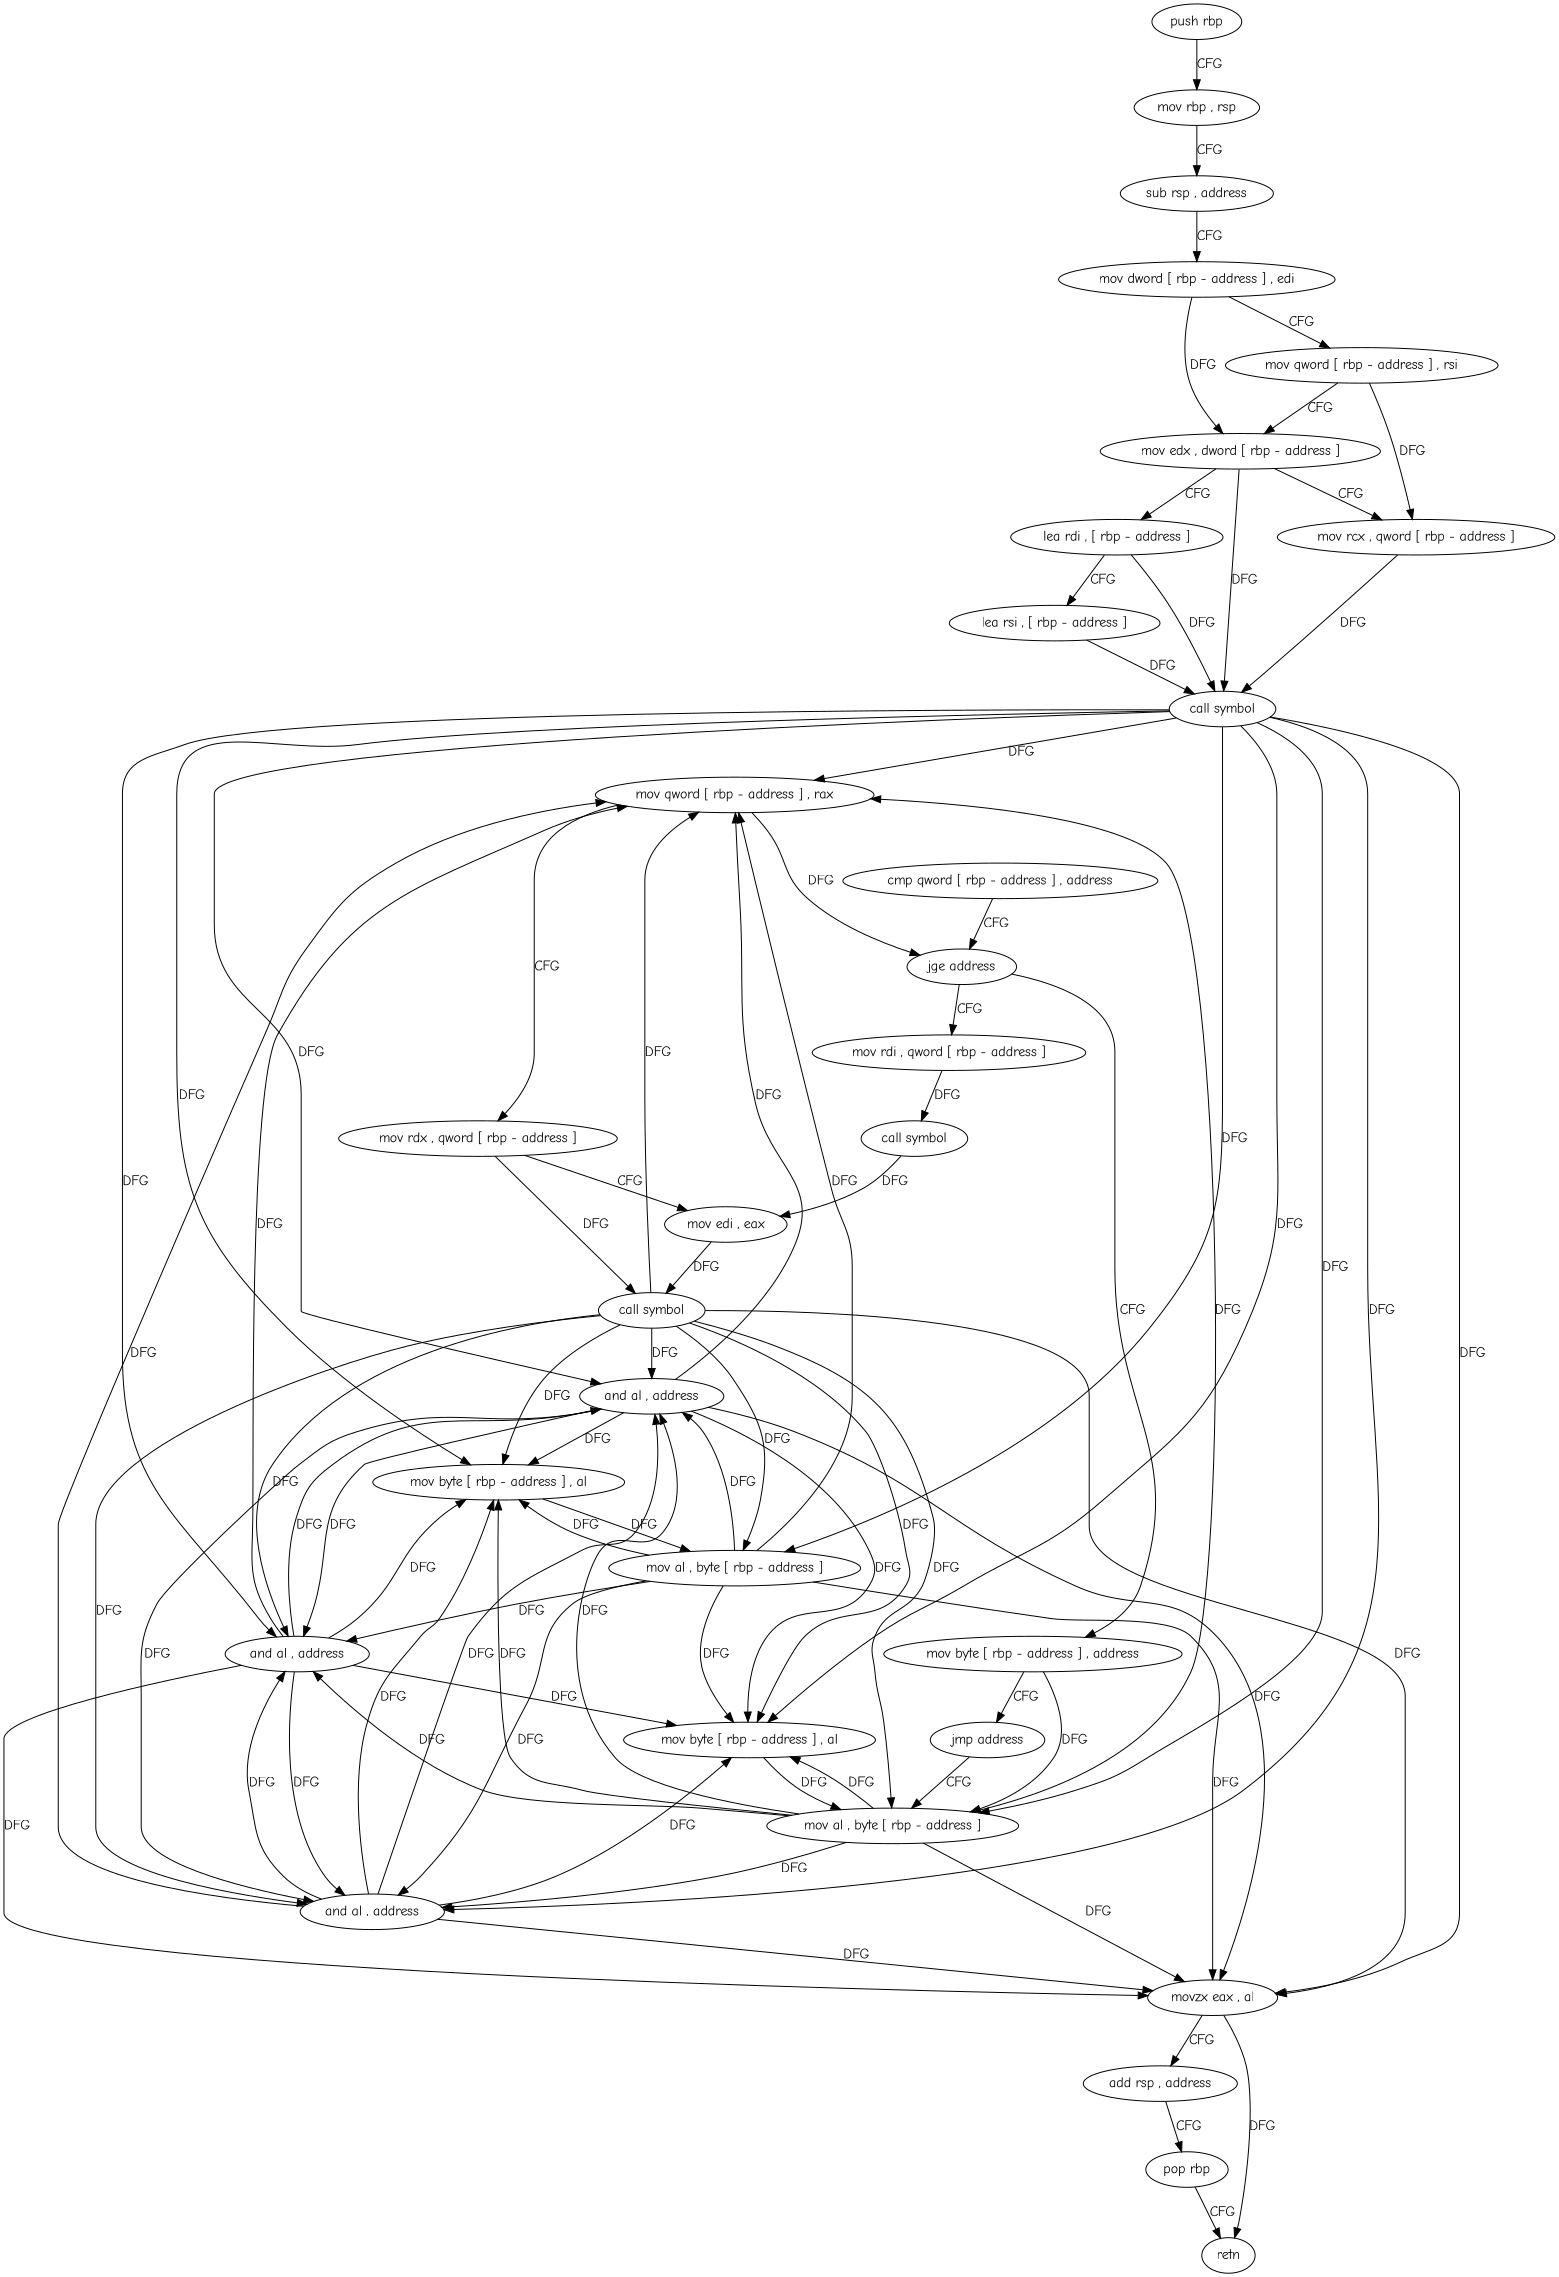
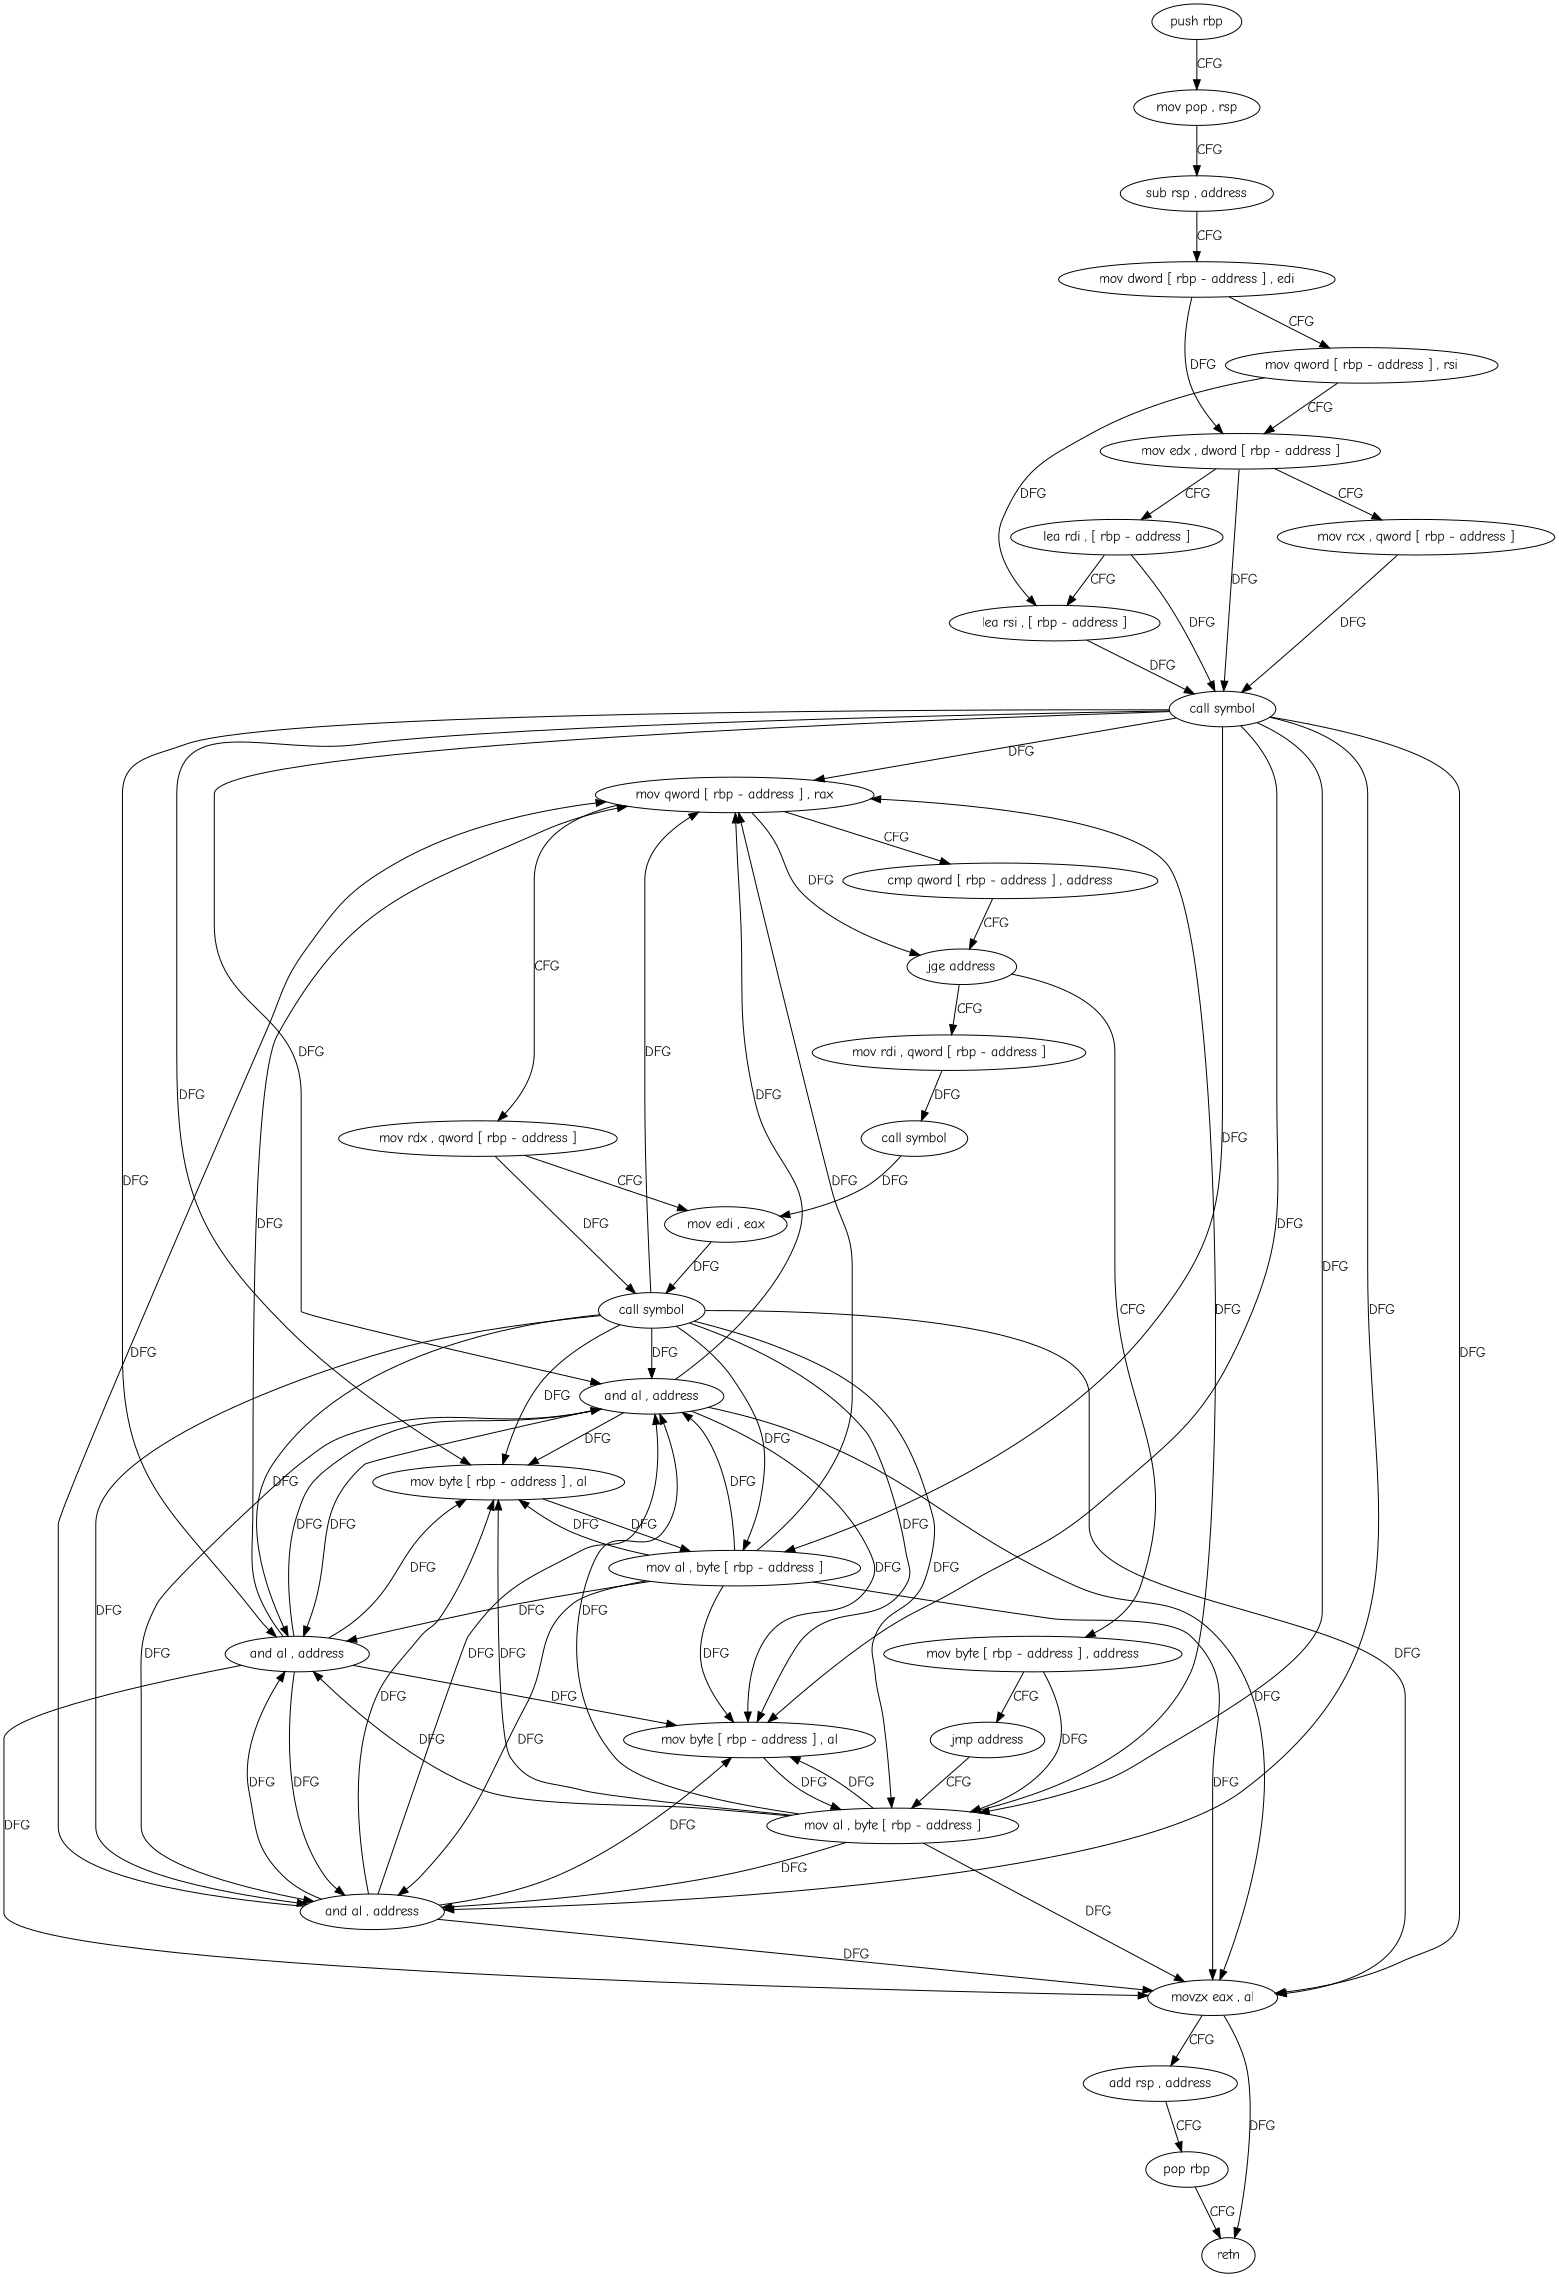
  digraph {
    fontname="Comic Neue"
    node [fontname="Comic Neue"]
    edge [fontname="Comic Neue"]
    n1 [label="push rbp"]
-   n2 [label="mov rbp , rsp"]
+   n2 [label="mov pop , rsp"]
    n3 [label="sub rsp , address"]
    n4 [label="mov dword [ rbp - address ] , edi"]
    n5 [label="mov qword [ rbp - address ] , rsi"]
    n6 [label="mov edx , dword [ rbp - address ]"]
    n7 [label="mov rcx , qword [ rbp - address ]"]
    n8 [label="call symbol"]
    n9 [label="lea rdi , [ rbp - address ]"]
    n10 [label="mov qword [ rbp - address ] , rax"]
    n11 [label="and al , address"]
    n12 [label="mov byte [ rbp - address ] , al"]
    n13 [label="mov al , byte [ rbp - address ]"]
    n14 [label="and al , address"]
    n15 [label="mov byte [ rbp - address ] , al"]
    n16 [label="mov al , byte [ rbp - address ]"]
    n17 [label="and al , address"]
    n18 [label="movzx eax , al"]
    n19 [label="lea rsi , [ rbp - address ]"]
    n20 [label="cmp qword [ rbp - address ] , address"]
    n21 [label="jge address"]
    n22 [label="mov rdx , qword [ rbp - address ]"]
    n23 [label="add rsp , address"]
    n24 [label=retn]
    n25 [label="mov rdi , qword [ rbp - address ]"]
    n26 [label="mov byte [ rbp - address ] , address"]
    n27 [label="mov edi , eax"]
    n28 [label="call symbol"]
    n29 [label="call symbol"]
    n30 [label="jmp address"]
    n31 [label="pop rbp"]
    n1 -> n2 [label=CFG]
    n2 -> n3 [label=CFG]
    n3 -> n4 [label=CFG]
    n4 -> n5 [label=CFG]
    n4 -> n6 [label=DFG]
    n5 -> n6 [label=CFG]
-   n5 -> n7 [label=DFG]
+   n5 -> n19 [label=DFG]
    n6 -> n7 [label=CFG]
    n6 -> n8 [label=DFG]
    n6 -> n9 [label=CFG]
    n7 -> n8 [label=DFG]
    n8 -> n10 [label=DFG]
    n8 -> n11 [label=DFG]
    n8 -> n12 [label=DFG]
    n8 -> n13 [label=DFG]
    n8 -> n14 [label=DFG]
    n8 -> n15 [label=DFG]
    n8 -> n16 [label=DFG]
    n8 -> n17 [label=DFG]
    n8 -> n18 [label=DFG]
    n9 -> n8 [label=DFG]
    n9 -> n19 [label=CFG]
+   n10 -> n20 [label=CFG]
    n10 -> n21 [label=DFG]
    n10 -> n22 [label=CFG]
    n11 -> n10 [label=DFG]
    n11 -> n12 [label=DFG]
    n11 -> n14 [label=DFG]
    n11 -> n15 [label=DFG]
    n11 -> n17 [label=DFG]
    n11 -> n18 [label=DFG]
    n12 -> n13 [label=DFG]
    n13 -> n10 [label=DFG]
    n13 -> n11 [label=DFG]
    n13 -> n12 [label=DFG]
    n13 -> n14 [label=DFG]
    n13 -> n15 [label=DFG]
    n13 -> n17 [label=DFG]
    n13 -> n18 [label=DFG]
    n14 -> n10 [label=DFG]
    n14 -> n11 [label=DFG]
    n14 -> n12 [label=DFG]
    n14 -> n15 [label=DFG]
    n14 -> n17 [label=DFG]
    n14 -> n18 [label=DFG]
    n15 -> n16 [label=DFG]
    n16 -> n10 [label=DFG]
    n16 -> n11 [label=DFG]
    n16 -> n12 [label=DFG]
    n16 -> n14 [label=DFG]
    n16 -> n15 [label=DFG]
    n16 -> n17 [label=DFG]
    n16 -> n18 [label=DFG]
    n17 -> n10 [label=DFG]
    n17 -> n11 [label=DFG]
    n17 -> n12 [label=DFG]
    n17 -> n14 [label=DFG]
    n17 -> n15 [label=DFG]
    n17 -> n18 [label=DFG]
    n18 -> n23 [label=CFG]
    n18 -> n24 [label=DFG]
    n19 -> n8 [label=DFG]
    n20 -> n21 [label=CFG]
    n21 -> n25 [label=CFG]
    n21 -> n26 [label=CFG]
    n22 -> n27 [label=CFG]
    n22 -> n28 [label=DFG]
    n23 -> n31 [label=CFG]
    n25 -> n29 [label=DFG]
    n26 -> n16 [label=DFG]
    n26 -> n30 [label=CFG]
    n27 -> n28 [label=DFG]
    n28 -> n10 [label=DFG]
    n28 -> n11 [label=DFG]
    n28 -> n12 [label=DFG]
    n28 -> n13 [label=DFG]
    n28 -> n14 [label=DFG]
    n28 -> n15 [label=DFG]
    n28 -> n16 [label=DFG]
    n28 -> n17 [label=DFG]
    n28 -> n18 [label=DFG]
    n29 -> n27 [label=DFG]
    n30 -> n16 [label=CFG]
    n31 -> n24 [label=CFG]
  }
